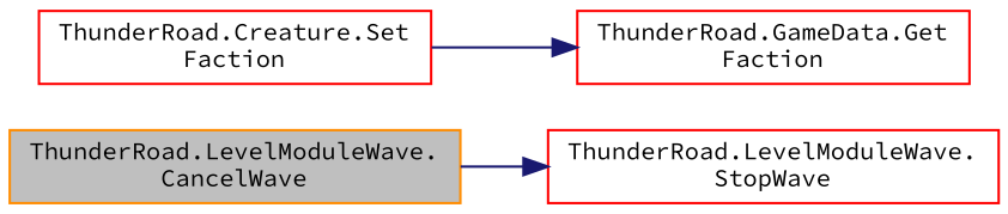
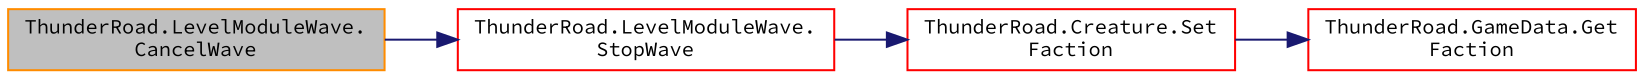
  digraph {
    fontname="Source Code Pro"
    rankdir=LR
    node [color=red fillcolor=white fontname="Source Code Pro" fontsize=10 shape=record style=filled]
    edge [color=midnightblue fontname="Source Code Pro" fontsize=10 labelfontname=Helvetica labelfontsize=10 style=solid]
    n1 [color=darkorange fillcolor=grey75 fontcolor=black height=0.2 label="ThunderRoad.LevelModuleWave.\lCancelWave" width=0.4]
    n2 [height=0.2 label="ThunderRoad.LevelModuleWave.\lStopWave" width=0.4]
    n3 [height=0.2 label="ThunderRoad.Creature.Set\lFaction" width=0.4]
    n4 [height=0.2 label="ThunderRoad.GameData.Get\lFaction" width=0.4]
    n1 -> n2
+   n2 -> n3
    n3 -> n4
  }
